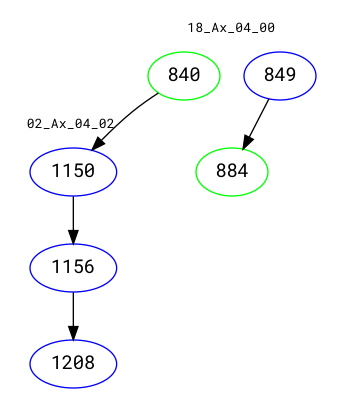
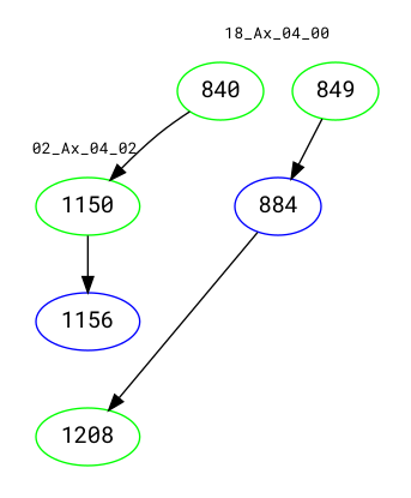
  digraph {
    fontname="Roboto Mono"
    node [color=blue fontname="Roboto Mono"]
    edge [color=black fontname="Roboto Mono"]
-   n1 [label=1150]
+   n1 [color=green label=1150]
    n2 [label=1156]
-   n3 [label=1208]
+   n3 [color=green label=1208]
    n4 [color=green label=840]
-   n5 [label=849]
-   n6 [color=green label=884]
+   n5 [color=green label=849]
+   n6 [label=884]
    subgraph cluster_1 {
      color=white
      fontsize=10
      label="02_Ax_04_02"
      n1
      n2
      n3
    }
    subgraph cluster_2 {
      color=white
      fontsize=10
      label="18_Ax_04_00"
      n4
      n5
      n6
    }
    n1 -> n2
-   n2 -> n3
+   n6 -> n3
    n4 -> n1
    n5 -> n6
  }
